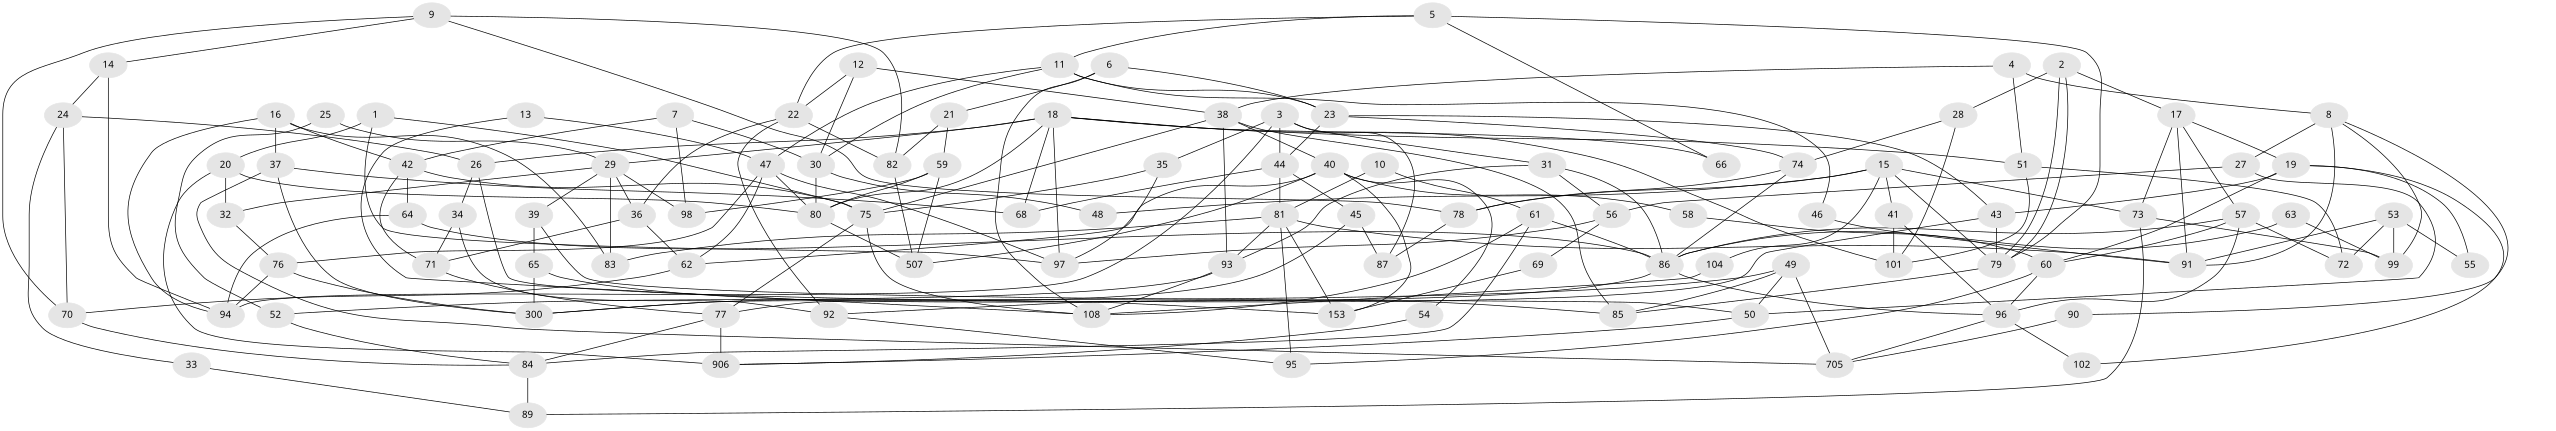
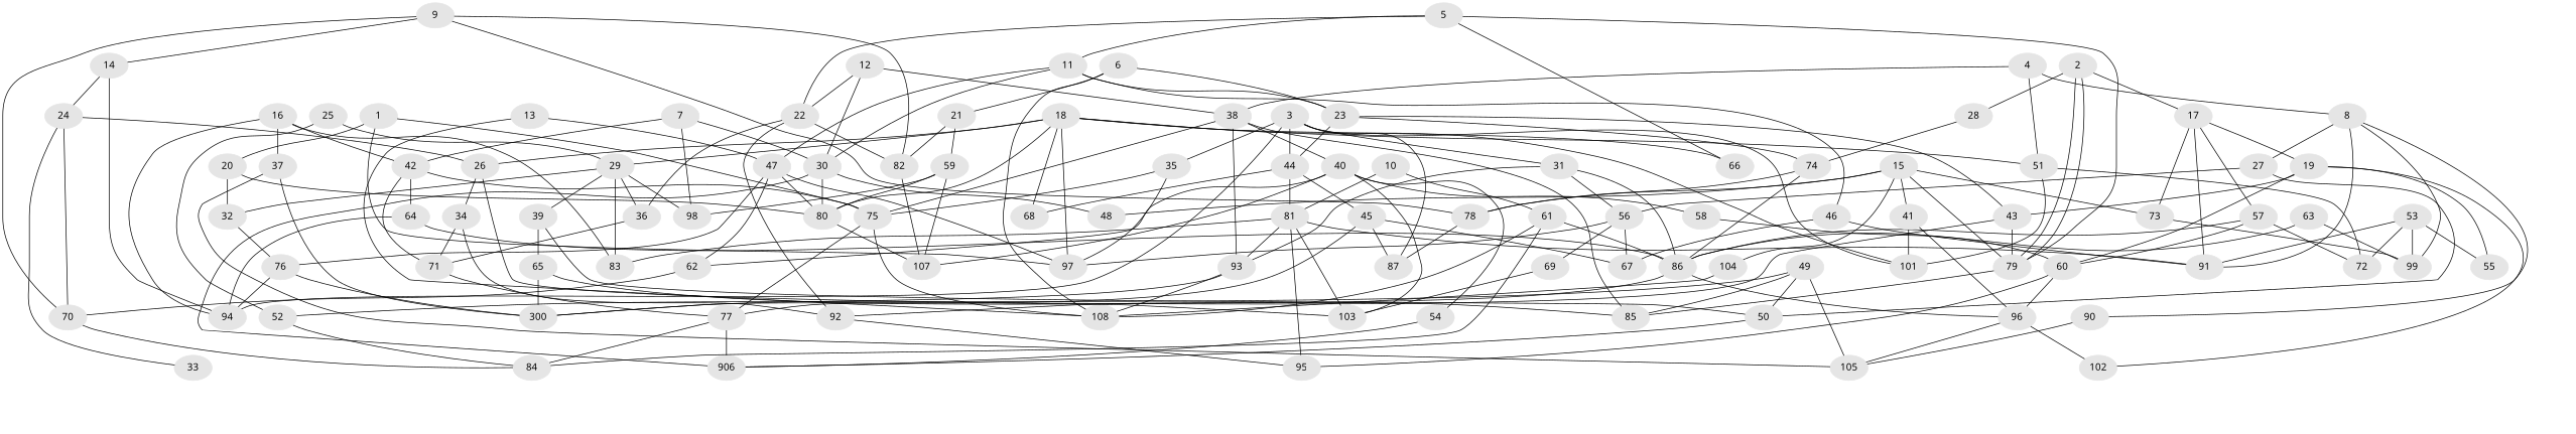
  graph {
    fontname="Noto Sans"
    node [color=gray90 fontname="Noto Sans" style=filled]
    edge [fontname="Noto Sans"]
    1
    20
    75
    97
    80
    32
    n7 [label=906]
    108
    77
    2
    17
    28
    79
    91
    73
    19
    57
    74
    85
    3
    31
    35
    44
    87
    94
    101
    56
    86
    93
    81
    68
    45
    4
    8
    38
    51
    90
    27
    99
    40
    72
-   105 [label=705]
+   105
    5
    11
    22
    66
    23
    30
    46
    47
    82
    36
    92
    6
    21
    59
    43
    7
    42
    98
    48
    71
    64
    50
    9
    14
    70
    78
    24
    84
-   107 [label=507]
+   107
    10
    61
    83
-   103 [label=153]
+   103
    95
+   67
    76
    62
    12
    13
    26
    33
    15
    41
    104
    96
-   89
    16
    37
    n91 [label=300]
    55
    60
    102
    18
    29
    34
    39
    25
    52
    69
    65
    54
    58
    49
    53
    63
    1 -- 20
    1 -- 75
    1 -- 97
    20 -- 80
    20 -- 32
-   20 -- n7
+   30 -- n7
    75 -- 108
    75 -- 77
    80 -- 107
    32 -- 76
    77 -- n7
    77 -- 84
    2 -- 17
    2 -- 28
    2 -- 79
    2 -- 79
    17 -- 91
    17 -- 73
    17 -- 19
    17 -- 57
    28 -- 74
    79 -- 85
    73 -- 99
-   73 -- 89
    19 -- 43
    19 -- 55
    19 -- 60
    19 -- 102
    57 -- 86
    57 -- 72
-   57 -- 96
    57 -- 60
    74 -- 86
    74 -- 78
    3 -- 31
    3 -- 35
    3 -- 44
    3 -- 87
    3 -- 94
-   28 -- 101
+   3 -- 101
    31 -- 56
    31 -- 86
    31 -- 93
    35 -- 75
    35 -- 97
    44 -- 81
    44 -- 68
    44 -- 45
    56 -- 97
+   56 -- 67
    56 -- 69
    86 -- 92
    86 -- 96
    93 -- 108
    93 -- n91
    81 -- 91
    81 -- 93
    81 -- 83
    81 -- 103
    81 -- 95
    45 -- 87
+   45 -- 67
    45 -- n91
    4 -- 8
    4 -- 38
    4 -- 51
    8 -- 91
    8 -- 90
    8 -- 27
    8 -- 99
    38 -- 75
    38 -- 85
    38 -- 93
    38 -- 40
    51 -- 101
    51 -- 72
    90 -- 105
    27 -- 56
    27 -- 50
    40 -- 107
    40 -- 103
    40 -- 62
    40 -- 54
    40 -- 58
    5 -- 79
    5 -- 11
    5 -- 22
    5 -- 66
    11 -- 23
    11 -- 30
    11 -- 46
    11 -- 47
    22 -- 82
    22 -- 36
    22 -- 92
    23 -- 74
    23 -- 44
    23 -- 43
    30 -- 80
    30 -- 48
    46 -- 91
+   46 -- 67
    47 -- 97
    47 -- 80
    47 -- 76
    47 -- 62
    82 -- 107
    36 -- 71
-   36 -- 62
    92 -- 95
    6 -- 108
    6 -- 23
    6 -- 21
    21 -- 82
    21 -- 59
    59 -- 80
    59 -- 98
    59 -- 107
    43 -- 77
    43 -- 79
    7 -- 30
    7 -- 42
    7 -- 98
    42 -- 75
    42 -- 71
    42 -- 64
    71 -- 77
    64 -- 94
    64 -- 86
    50 -- n7
    9 -- 82
    9 -- 14
    9 -- 70
    9 -- 78
    14 -- 94
    14 -- 24
    70 -- 84
    78 -- 87
    24 -- 70
    24 -- 26
    24 -- 33
-   84 -- 89
    10 -- 81
    10 -- 61
    61 -- 108
    61 -- 86
    61 -- 84
    76 -- 94
    76 -- n91
    62 -- 70
    12 -- 38
    12 -- 22
    12 -- 30
    13 -- 108
    13 -- 47
    26 -- 103
    26 -- 34
-   33 -- 89
    15 -- 79
    15 -- 73
    15 -- 48
    15 -- 78
    15 -- 41
    15 -- 104
    41 -- 101
    41 -- 96
    104 -- 108
    96 -- 105
    96 -- 102
    16 -- 94
    16 -- 42
    16 -- 83
    16 -- 37
-   37 -- 68
    37 -- 105
    37 -- n91
    60 -- 95
    60 -- 96
    18 -- 97
    18 -- 80
    18 -- 101
    18 -- 68
    18 -- 51
    18 -- 66
    18 -- 26
    18 -- 29
    29 -- 32
    29 -- 36
    29 -- 98
    29 -- 83
    29 -- 39
    34 -- 92
    34 -- 71
    39 -- 50
    39 -- 65
    25 -- 29
    25 -- 52
    52 -- 84
    69 -- 103
    65 -- 85
    65 -- n91
    54 -- n7
    58 -- 60
    49 -- 85
    49 -- 105
    49 -- 50
    49 -- 52
    53 -- 91
    53 -- 99
    53 -- 72
    53 -- 55
    63 -- 86
    63 -- 99
  }
